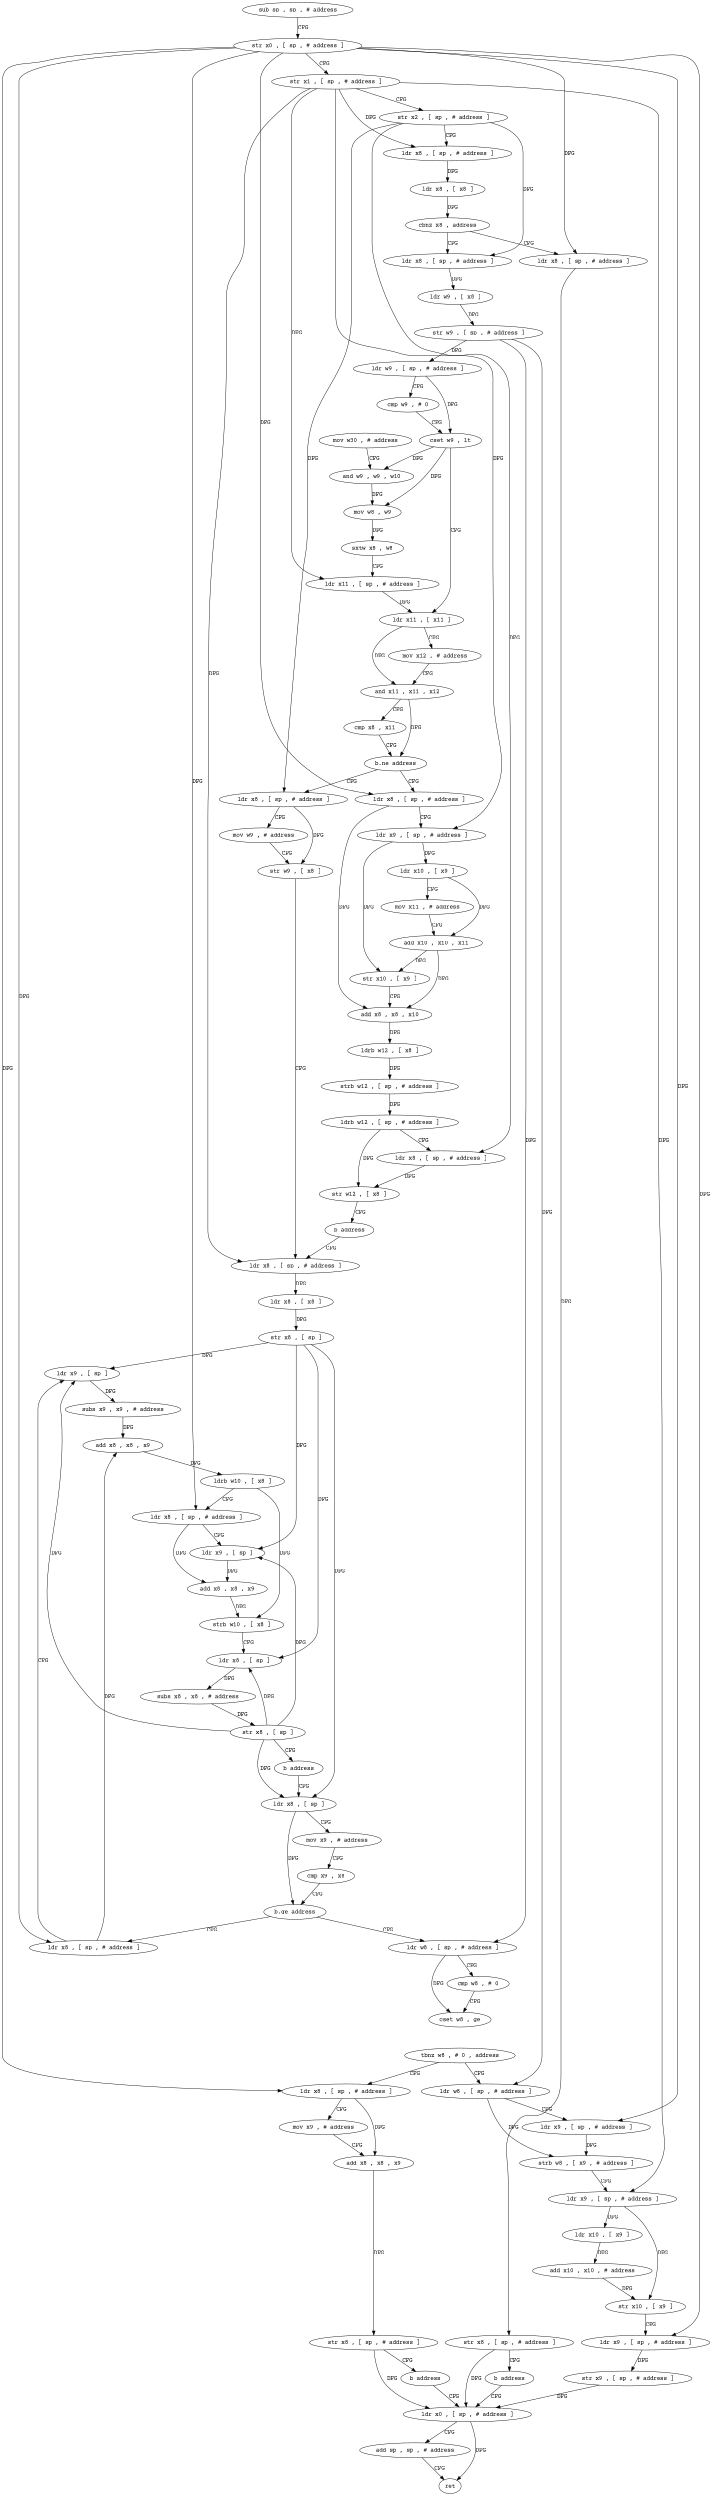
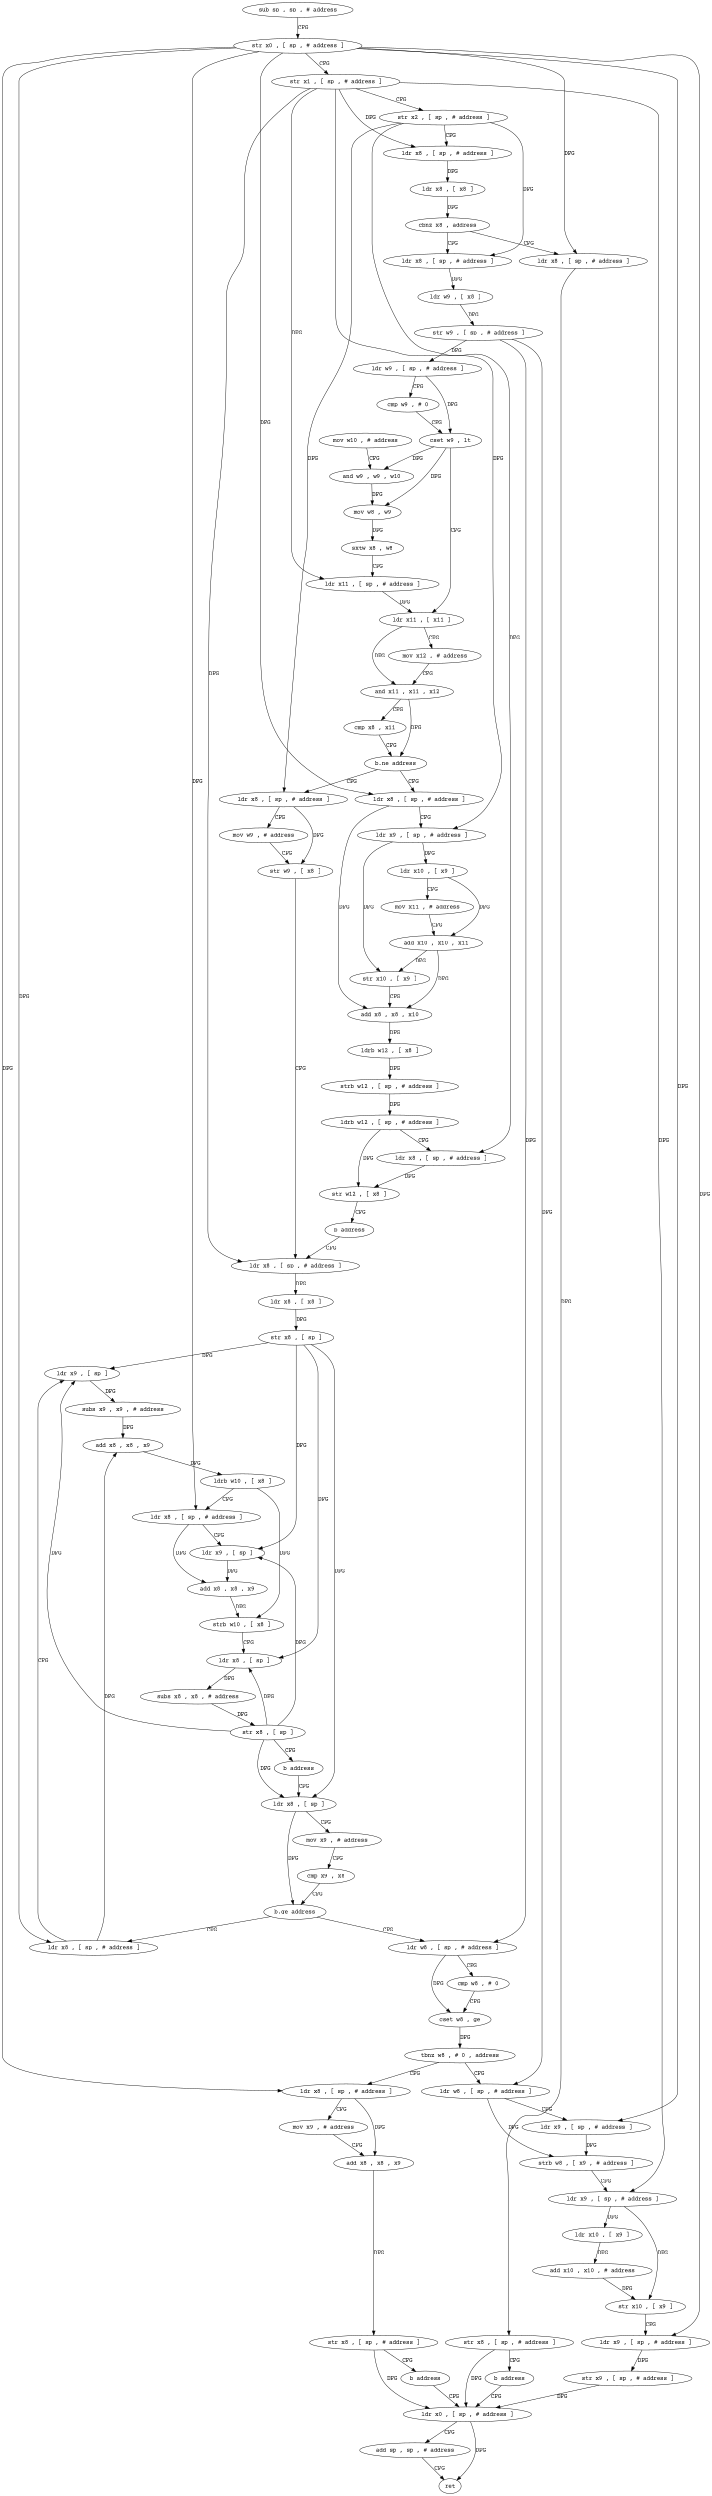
  digraph {
    fontname="Courier Prime"
    node [fontname="Courier Prime"]
    edge [fontname="Courier Prime"]
    n1 [label="sub sp , sp , # address"]
    n2 [label="str x0 , [ sp , # address ]"]
    n3 [label="str x1 , [ sp , # address ]"]
    n4 [label="ldr x8 , [ sp , # address ]"]
    n5 [label="ldr x8 , [ sp , # address ]"]
    n6 [label="ldr x8 , [ sp , # address ]"]
    n7 [label="ldr x8 , [ sp , # address ]"]
    n8 [label="ldr x8 , [ sp , # address ]"]
    n9 [label="ldr x9 , [ sp , # address ]"]
    n10 [label="ldr x9 , [ sp , # address ]"]
    n11 [label="str x2 , [ sp , # address ]"]
    n12 [label="ldr x8 , [ sp , # address ]"]
    n13 [label="ldr x11 , [ sp , # address ]"]
    n14 [label="ldr x8 , [ sp , # address ]"]
    n15 [label="ldr x9 , [ sp , # address ]"]
    n16 [label="ldr x9 , [ sp , # address ]"]
    n17 [label="str x8 , [ sp , # address ]"]
    n18 [label="add x8 , x8 , x10"]
    n19 [label="mov x9 , # address"]
    n20 [label="add x8 , x8 , x9"]
    n21 [label="ldr x9 , [ sp ]"]
    n22 [label="add x8 , x8 , x9"]
    n23 [label="ldr x9 , [ sp ]"]
    n24 [label="add x8 , x8 , x9"]
    n25 [label="strb w8 , [ x9 , # address ]"]
    n26 [label="str x9 , [ sp , # address ]"]
    n27 [label="ldr x8 , [ sp , # address ]"]
    n28 [label="ldr x8 , [ sp , # address ]"]
    n29 [label="ldr x8 , [ sp , # address ]"]
    n30 [label="ldr x8 , [ x8 ]"]
    n31 [label="ldr x11 , [ x11 ]"]
    n32 [label="ldr x8 , [ x8 ]"]
    n33 [label="ldr x10 , [ x9 ]"]
    n34 [label="str x10 , [ x9 ]"]
    n35 [label="ldr x10 , [ x9 ]"]
    n36 [label="str x10 , [ x9 ]"]
    n37 [label="ldr w9 , [ x8 ]"]
    n38 [label="mov w9 , # address"]
    n39 [label="str w9 , [ x8 ]"]
    n40 [label="str w12 , [ x8 ]"]
    n41 [label="cbnz x8 , address"]
    n42 [label="str w9 , [ sp , # address ]"]
    n43 [label="b address"]
    n44 [label="ldr x0 , [ sp , # address ]"]
    n45 [label="ldr w9 , [ sp , # address ]"]
    n46 [label="ldr w8 , [ sp , # address ]"]
    n47 [label="ldr w8 , [ sp , # address ]"]
    n48 [label="cmp w9 , # 0"]
    n49 [label="cset w9 , lt"]
    n50 [label="cmp w8 , # 0"]
    n51 [label="cset w8 , ge"]
    n52 [label="and w9 , w9 , w10"]
    n53 [label="mov w8 , w9"]
-   n54 [label="mov w30 , # address"]
+   n54 [label="mov w10 , # address"]
    n55 [label="sxtw x8 , w8"]
    n56 [label="b.ne address"]
    n57 [label="mov x12 , # address"]
    n58 [label="and x11 , x11 , x12"]
    n59 [label="cmp x8 , x11"]
    n60 [label="ldrb w12 , [ x8 ]"]
    n61 [label="add sp , sp , # address"]
    n62 [label=ret]
    n63 [label="str x8 , [ sp ]"]
    n64 [label="mov x11 , # address"]
    n65 [label="add x10 , x10 , x11"]
    n66 [label="strb w12 , [ sp , # address ]"]
    n67 [label="ldrb w12 , [ sp , # address ]"]
    n68 [label="b address"]
    n69 [label="tbnz w8 , # 0 , address"]
    n70 [label="str x8 , [ sp , # address ]"]
    n71 [label="subs x9 , x9 , # address"]
    n72 [label="ldrb w10 , [ x8 ]"]
    n73 [label="strb w10 , [ x8 ]"]
    n74 [label="ldr x8 , [ sp ]"]
    n75 [label="subs x8 , x8 , # address"]
    n76 [label="str x8 , [ sp ]"]
    n77 [label="b address"]
    n78 [label="ldr x8 , [ sp ]"]
    n79 [label="mov x9 , # address"]
    n80 [label="b.ge address"]
    n81 [label="cmp x9 , x8"]
    n82 [label="add x10 , x10 , # address"]
    n83 [label="b address"]
    n1 -> n2 [label=CFG]
    n2 -> n3 [label=CFG]
    n2 -> n4 [label=DFG]
    n2 -> n5 [label=DFG]
    n2 -> n6 [label=DFG]
    n2 -> n7 [label=DFG]
    n2 -> n8 [label=DFG]
    n2 -> n9 [label=DFG]
    n2 -> n10 [label=DFG]
    n3 -> n11 [label=CFG]
    n3 -> n12 [label=DFG]
    n3 -> n13 [label=DFG]
    n3 -> n14 [label=DFG]
    n3 -> n15 [label=DFG]
    n3 -> n16 [label=DFG]
    n4 -> n17 [label=DFG]
    n5 -> n15 [label=CFG]
    n5 -> n18 [label=DFG]
    n6 -> n19 [label=CFG]
    n6 -> n20 [label=DFG]
    n7 -> n21 [label=CFG]
    n7 -> n22 [label=DFG]
    n8 -> n23 [label=CFG]
    n8 -> n24 [label=DFG]
    n9 -> n25 [label=DFG]
    n10 -> n26 [label=DFG]
    n11 -> n12 [label=CFG]
    n11 -> n27 [label=DFG]
    n11 -> n28 [label=DFG]
    n11 -> n29 [label=DFG]
    n12 -> n30 [label=DFG]
    n13 -> n31 [label=DFG]
    n14 -> n32 [label=DFG]
    n15 -> n33 [label=DFG]
    n15 -> n34 [label=DFG]
    n16 -> n35 [label=DFG]
    n16 -> n36 [label=DFG]
    n17 -> n43 [label=CFG]
    n17 -> n44 [label=DFG]
    n18 -> n60 [label=DFG]
    n19 -> n20 [label=CFG]
    n20 -> n70 [label=DFG]
    n21 -> n71 [label=DFG]
    n22 -> n72 [label=DFG]
    n23 -> n24 [label=DFG]
    n24 -> n73 [label=DFG]
    n25 -> n16 [label=CFG]
    n26 -> n44 [label=DFG]
    n27 -> n37 [label=DFG]
    n28 -> n38 [label=CFG]
    n28 -> n39 [label=DFG]
    n29 -> n40 [label=DFG]
    n30 -> n41 [label=DFG]
    n31 -> n57 [label=CFG]
    n31 -> n58 [label=DFG]
    n32 -> n63 [label=DFG]
    n33 -> n64 [label=CFG]
    n33 -> n65 [label=DFG]
    n34 -> n18 [label=CFG]
    n35 -> n82 [label=DFG]
    n36 -> n10 [label=CFG]
    n37 -> n42 [label=DFG]
    n38 -> n39 [label=CFG]
    n39 -> n14 [label=CFG]
    n40 -> n68 [label=CFG]
    n41 -> n4 [label=CFG]
    n41 -> n27 [label=CFG]
    n42 -> n45 [label=DFG]
    n42 -> n46 [label=DFG]
    n42 -> n47 [label=DFG]
    n43 -> n44 [label=CFG]
    n44 -> n61 [label=CFG]
    n44 -> n62 [label=DFG]
    n45 -> n48 [label=CFG]
    n45 -> n49 [label=DFG]
    n46 -> n50 [label=CFG]
    n46 -> n51 [label=DFG]
    n47 -> n9 [label=CFG]
    n47 -> n25 [label=DFG]
    n48 -> n49 [label=CFG]
    n49 -> n31 [label=CFG]
    n49 -> n52 [label=DFG]
    n49 -> n53 [label=DFG]
    n50 -> n51 [label=CFG]
+   n51 -> n69 [label=DFG]
    n52 -> n53 [label=DFG]
    n53 -> n55 [label=DFG]
    n54 -> n52 [label=CFG]
    n55 -> n13 [label=CFG]
    n56 -> n5 [label=CFG]
    n56 -> n28 [label=CFG]
    n57 -> n58 [label=CFG]
    n58 -> n56 [label=DFG]
    n58 -> n59 [label=CFG]
    n59 -> n56 [label=CFG]
    n60 -> n66 [label=DFG]
    n61 -> n62 [label=CFG]
    n63 -> n21 [label=DFG]
    n63 -> n23 [label=DFG]
    n63 -> n74 [label=DFG]
    n63 -> n78 [label=DFG]
    n64 -> n65 [label=CFG]
    n65 -> n18 [label=DFG]
    n65 -> n34 [label=DFG]
    n66 -> n67 [label=DFG]
    n67 -> n29 [label=CFG]
    n67 -> n40 [label=DFG]
    n68 -> n14 [label=CFG]
    n69 -> n6 [label=CFG]
    n69 -> n47 [label=CFG]
    n70 -> n44 [label=DFG]
    n70 -> n83 [label=CFG]
    n71 -> n22 [label=DFG]
    n72 -> n8 [label=CFG]
    n72 -> n73 [label=DFG]
    n73 -> n74 [label=CFG]
    n74 -> n75 [label=DFG]
    n75 -> n76 [label=DFG]
    n76 -> n21 [label=DFG]
    n76 -> n23 [label=DFG]
    n76 -> n74 [label=DFG]
    n76 -> n77 [label=CFG]
    n76 -> n78 [label=DFG]
    n77 -> n78 [label=CFG]
    n78 -> n79 [label=CFG]
    n78 -> n80 [label=DFG]
    n79 -> n81 [label=CFG]
    n80 -> n7 [label=CFG]
    n80 -> n46 [label=CFG]
    n81 -> n80 [label=CFG]
    n82 -> n36 [label=DFG]
    n83 -> n44 [label=CFG]
  }
